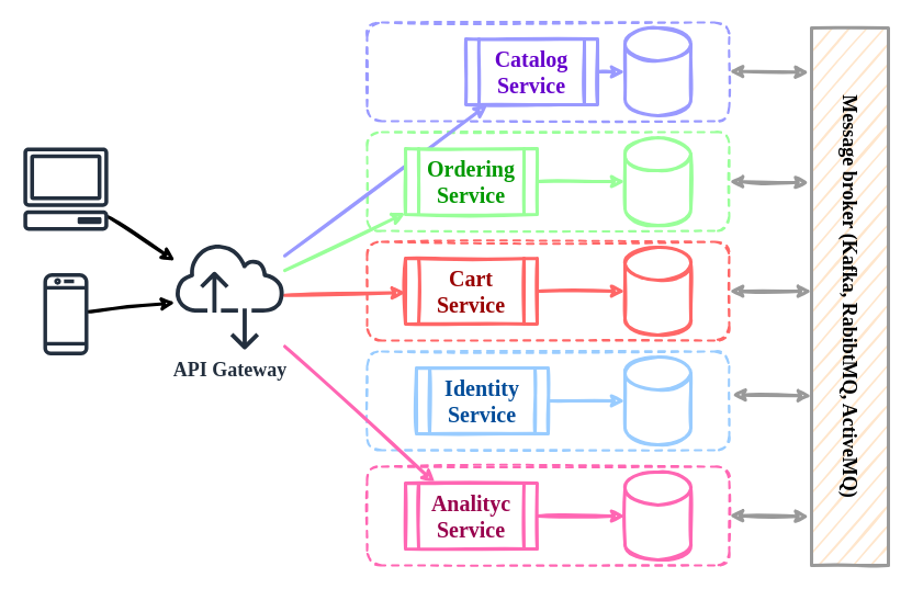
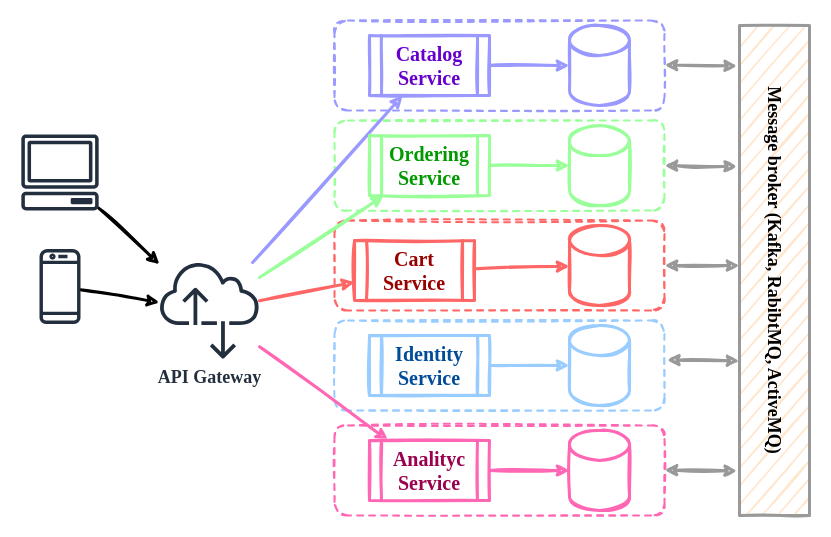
  <mxCell id="0" />
  <mxCell id="1" parent="0" />
  <mxCell id="2" value="" style="rounded=1;whiteSpace=wrap;html=1;strokeWidth=2;fontFamily=Architects Daughter;fontSize=16;fillColor=none;dashed=1;strokeColor=#FF66B3;sketch=1;" vertex="1" parent="1"><mxGeometry x="334" y="425" width="330" height="90" as="geometry" /></mxCell>
  <mxCell id="3" value="" style="rounded=1;whiteSpace=wrap;html=1;strokeWidth=2;fontFamily=Architects Daughter;fontSize=16;fillColor=none;dashed=1;strokeColor=#99CCFF;sketch=1;" vertex="1" parent="1"><mxGeometry x="334" y="320" width="330" height="90" as="geometry" /></mxCell>
  <mxCell id="4" value="" style="rounded=1;whiteSpace=wrap;html=1;strokeWidth=2;fontFamily=Architects Daughter;fontSize=16;fillColor=none;dashed=1;strokeColor=#FF6666;sketch=1;" vertex="1" parent="1"><mxGeometry x="334" y="220" width="330" height="90" as="geometry" /></mxCell>
  <mxCell id="5" value="" style="rounded=1;whiteSpace=wrap;html=1;strokeWidth=2;fontFamily=Architects Daughter;fontSize=16;fillColor=none;dashed=1;strokeColor=#99FF99;sketch=1;" vertex="1" parent="1"><mxGeometry x="334" y="120" width="330" height="90" as="geometry" /></mxCell>
  <mxCell id="6" value="" style="rounded=1;whiteSpace=wrap;html=1;strokeWidth=2;fontFamily=Architects Daughter;fontSize=16;fillColor=none;dashed=1;strokeColor=#9999FF;sketch=1;" vertex="1" parent="1"><mxGeometry x="334" y="20" width="330" height="90" as="geometry" /></mxCell>
  <mxCell id="7" style="edgeStyle=none;rounded=0;orthogonalLoop=1;jettySize=auto;html=1;strokeWidth=3;fontFamily=Architects Daughter;fontSize=16;sketch=1;" edge="1" parent="1" source="8" target="15"><mxGeometry relative="1" as="geometry" /></mxCell>
  <mxCell id="8" value="" style="outlineConnect=0;fontColor=#232F3E;gradientColor=none;fillColor=#232F3E;strokeColor=none;dashed=0;verticalLabelPosition=bottom;verticalAlign=top;align=center;html=1;fontSize=12;fontStyle=0;aspect=fixed;pointerEvents=1;shape=mxgraph.aws4.mobile_client;" vertex="1" parent="1"><mxGeometry x="39" y="247" width="41" height="78" as="geometry" /></mxCell>
  <mxCell id="9" style="edgeStyle=none;rounded=0;orthogonalLoop=1;jettySize=auto;html=1;strokeWidth=3;fontFamily=Architects Daughter;fontSize=16;sketch=1;" edge="1" parent="1" source="10" target="15"><mxGeometry relative="1" as="geometry" /></mxCell>
  <mxCell id="10" value="" style="outlineConnect=0;fontColor=#232F3E;gradientColor=none;fillColor=#232F3E;strokeColor=none;dashed=0;verticalLabelPosition=bottom;verticalAlign=top;align=center;html=1;fontSize=12;fontStyle=0;aspect=fixed;pointerEvents=1;shape=mxgraph.aws4.client;" vertex="1" parent="1"><mxGeometry x="20.5" y="134" width="78" height="76" as="geometry" /></mxCell>
  <mxCell id="11" style="edgeStyle=none;rounded=0;orthogonalLoop=1;jettySize=auto;html=1;strokeWidth=3;fontFamily=Architects Daughter;fontSize=16;sketch=1;strokeColor=#9999FF;" edge="1" parent="1" source="15" target="19"><mxGeometry relative="1" as="geometry" /></mxCell>
  <mxCell id="12" style="edgeStyle=none;rounded=0;orthogonalLoop=1;jettySize=auto;html=1;strokeWidth=3;fontFamily=Architects Daughter;fontSize=16;sketch=1;strokeColor=#99FF99;" edge="1" parent="1" source="15" target="21"><mxGeometry relative="1" as="geometry" /></mxCell>
  <mxCell id="13" style="edgeStyle=none;rounded=0;orthogonalLoop=1;jettySize=auto;html=1;strokeWidth=3;fontFamily=Architects Daughter;fontSize=16;sketch=1;strokeColor=#FF6666;" edge="1" parent="1" source="15" target="24"><mxGeometry relative="1" as="geometry" /></mxCell>
  <mxCell id="14" style="edgeStyle=none;rounded=0;orthogonalLoop=1;jettySize=auto;html=1;startArrow=none;startFill=0;strokeWidth=3;fontFamily=Architects Daughter;fontSize=16;sketch=1;strokeColor=#FF66B3;" edge="1" parent="1" source="15" target="35"><mxGeometry relative="1" as="geometry"><mxPoint x="249" y="445" as="targetPoint" /></mxGeometry></mxCell>
- <mxCell id="15" value="&lt;font face=&quot;Architects Daughter&quot; style=&quot;font-size: 18px&quot;&gt;&lt;b&gt;API Gateway&lt;/b&gt;&lt;/font&gt;" style="outlineConnect=0;fontColor=#232F3E;gradientColor=none;fillColor=#232F3E;strokeColor=none;dashed=0;verticalLabelPosition=bottom;verticalAlign=top;align=center;html=1;fontSize=12;fontStyle=0;aspect=fixed;pointerEvents=1;shape=mxgraph.aws4.internet_alt2;" vertex="1" parent="1"><mxGeometry x="159" y="220" width="100" height="100" as="geometry" /></mxCell>
+ <mxCell id="15" value="&lt;font face=&quot;Architects Daughter&quot; style=&quot;font-size: 18px&quot;&gt;&lt;b&gt;API Gateway&lt;/b&gt;&lt;/font&gt;" style="outlineConnect=0;fontColor=#232F3E;gradientColor=none;fillColor=#232F3E;strokeColor=none;dashed=0;verticalLabelPosition=bottom;verticalAlign=top;align=center;html=1;fontSize=12;fontStyle=0;aspect=fixed;pointerEvents=1;shape=mxgraph.aws4.internet_alt2;" vertex="1" parent="1"><mxGeometry x="159" y="260" width="100" height="100" as="geometry" /></mxCell>
  <mxCell id="16" value="" style="shape=cylinder2;whiteSpace=wrap;html=1;boundedLbl=1;backgroundOutline=1;size=15;strokeWidth=3;fontFamily=Architects Daughter;fontSize=16;strokeColor=#9999FF;sketch=1;" vertex="1" parent="1"><mxGeometry x="569" y="25" width="60" height="80" as="geometry" /></mxCell>
  <mxCell id="17" value="" style="shape=cylinder2;whiteSpace=wrap;html=1;boundedLbl=1;backgroundOutline=1;size=15;strokeWidth=3;fontFamily=Architects Daughter;fontSize=16;strokeColor=#99FF99;sketch=1;" vertex="1" parent="1"><mxGeometry x="569" y="125" width="60" height="80" as="geometry" /></mxCell>
  <mxCell id="18" style="edgeStyle=none;rounded=0;orthogonalLoop=1;jettySize=auto;html=1;strokeWidth=3;fontFamily=Architects Daughter;fontSize=16;strokeColor=#9999FF;sketch=1;" edge="1" parent="1" source="19" target="16"><mxGeometry relative="1" as="geometry" /></mxCell>
- <mxCell id="19" value="&lt;b style=&quot;font-size: 20px&quot;&gt;&lt;font color=&quot;#6600cc&quot;&gt;Catalog&lt;br&gt;Service&lt;/font&gt;&lt;/b&gt;" style="shape=process;whiteSpace=wrap;html=1;backgroundOutline=1;strokeWidth=3;fontFamily=Architects Daughter;fontSize=16;strokeColor=#9999FF;sketch=1;" vertex="1" parent="1"><mxGeometry x="424" y="35" width="120" height="60" as="geometry" /></mxCell>
+ <mxCell id="19" value="&lt;b style=&quot;font-size: 20px&quot;&gt;&lt;font color=&quot;#6600cc&quot;&gt;Catalog&lt;br&gt;Service&lt;/font&gt;&lt;/b&gt;" style="shape=process;whiteSpace=wrap;html=1;backgroundOutline=1;strokeWidth=3;fontFamily=Architects Daughter;fontSize=16;strokeColor=#9999FF;sketch=1;" vertex="1" parent="1"><mxGeometry x="369" y="35" width="120" height="60" as="geometry" /></mxCell>
  <mxCell id="20" style="edgeStyle=none;rounded=0;orthogonalLoop=1;jettySize=auto;html=1;strokeWidth=3;fontFamily=Architects Daughter;fontSize=16;strokeColor=#99FF99;sketch=1;" edge="1" parent="1" source="21" target="17"><mxGeometry relative="1" as="geometry" /></mxCell>
  <mxCell id="21" value="&lt;b style=&quot;font-size: 20px&quot;&gt;&lt;font color=&quot;#009900&quot;&gt;Ordering&lt;br&gt;Service&lt;/font&gt;&lt;/b&gt;" style="shape=process;whiteSpace=wrap;html=1;backgroundOutline=1;strokeWidth=3;fontFamily=Architects Daughter;fontSize=16;strokeColor=#99FF99;sketch=1;" vertex="1" parent="1"><mxGeometry x="369" y="135" width="120" height="60" as="geometry" /></mxCell>
  <mxCell id="22" value="" style="shape=cylinder2;whiteSpace=wrap;html=1;boundedLbl=1;backgroundOutline=1;size=15;strokeWidth=3;fontFamily=Architects Daughter;fontSize=16;strokeColor=#FF6666;sketch=1;" vertex="1" parent="1"><mxGeometry x="569" y="225" width="60" height="80" as="geometry" /></mxCell>
  <mxCell id="23" style="edgeStyle=none;rounded=0;orthogonalLoop=1;jettySize=auto;html=1;strokeWidth=3;fontFamily=Architects Daughter;fontSize=16;strokeColor=#FF6666;sketch=1;" edge="1" parent="1" source="24" target="22"><mxGeometry relative="1" as="geometry" /></mxCell>
- <mxCell id="24" value="&lt;b style=&quot;font-size: 20px&quot;&gt;&lt;font color=&quot;#990000&quot;&gt;Cart&lt;br&gt;Service&lt;/font&gt;&lt;/b&gt;" style="shape=process;whiteSpace=wrap;html=1;backgroundOutline=1;strokeWidth=3;fontFamily=Architects Daughter;fontSize=16;strokeColor=#FF6666;sketch=1;" vertex="1" parent="1"><mxGeometry x="369" y="235" width="120" height="60" as="geometry" /></mxCell>
+ <mxCell id="24" value="&lt;b style=&quot;font-size: 20px&quot;&gt;&lt;font color=&quot;#990000&quot;&gt;Cart&lt;br&gt;Service&lt;/font&gt;&lt;/b&gt;" style="shape=process;whiteSpace=wrap;html=1;backgroundOutline=1;strokeWidth=3;fontFamily=Architects Daughter;fontSize=16;strokeColor=#FF6666;sketch=1;" vertex="1" parent="1"><mxGeometry x="354" y="240" width="120" height="60" as="geometry" /></mxCell>
  <mxCell id="25" value="" style="shape=cylinder2;whiteSpace=wrap;html=1;boundedLbl=1;backgroundOutline=1;size=15;strokeWidth=3;fontFamily=Architects Daughter;fontSize=16;strokeColor=#99CCFF;sketch=1;" vertex="1" parent="1"><mxGeometry x="569" y="325" width="60" height="80" as="geometry" /></mxCell>
  <mxCell id="26" style="edgeStyle=none;rounded=0;orthogonalLoop=1;jettySize=auto;html=1;strokeWidth=3;fontFamily=Architects Daughter;fontSize=16;strokeColor=#99CCFF;sketch=1;" edge="1" parent="1" source="27" target="25"><mxGeometry relative="1" as="geometry" /></mxCell>
- <mxCell id="27" value="&lt;b style=&quot;font-size: 20px&quot;&gt;&lt;font color=&quot;#004c99&quot;&gt;Identity&lt;br&gt;Service&lt;/font&gt;&lt;/b&gt;" style="shape=process;whiteSpace=wrap;html=1;backgroundOutline=1;strokeWidth=3;fontFamily=Architects Daughter;fontSize=16;strokeColor=#99CCFF;sketch=1;" vertex="1" parent="1"><mxGeometry x="379" y="335" width="120" height="60" as="geometry" /></mxCell>
+ <mxCell id="27" value="&lt;b style=&quot;font-size: 20px&quot;&gt;&lt;font color=&quot;#004c99&quot;&gt;Identity&lt;br&gt;Service&lt;/font&gt;&lt;/b&gt;" style="shape=process;whiteSpace=wrap;html=1;backgroundOutline=1;strokeWidth=3;fontFamily=Architects Daughter;fontSize=16;strokeColor=#99CCFF;sketch=1;" vertex="1" parent="1"><mxGeometry x="369" y="335" width="120" height="60" as="geometry" /></mxCell>
  <mxCell id="28" value="&lt;b&gt;&lt;font style=&quot;font-size: 18px&quot;&gt;Message broker (Kafka, RabibtMQ, ActiveMQ)&lt;/font&gt;&lt;/b&gt;" style="rounded=0;whiteSpace=wrap;html=1;strokeWidth=3;fontFamily=Architects Daughter;fontSize=16;verticalAlign=middle;horizontal=0;direction=east;rotation=-180;sketch=1;strokeColor=#999999;fillColor=#ffe6cc;" vertex="1" parent="1"><mxGeometry x="739" y="25" width="70" height="490" as="geometry" /></mxCell>
  <mxCell id="29" style="edgeStyle=none;rounded=0;orthogonalLoop=1;jettySize=auto;html=1;exitX=1;exitY=0.5;exitDx=0;exitDy=0;strokeWidth=3;fontFamily=Architects Daughter;fontSize=16;startArrow=classic;startFill=1;entryX=1;entryY=0.51;entryDx=0;entryDy=0;entryPerimeter=0;sketch=1;strokeColor=#999999;" edge="1" parent="1" source="4" target="28"><mxGeometry relative="1" as="geometry"><mxPoint x="709" y="245" as="targetPoint" /></mxGeometry></mxCell>
  <mxCell id="30" style="edgeStyle=none;rounded=0;orthogonalLoop=1;jettySize=auto;html=1;exitX=1;exitY=0.5;exitDx=0;exitDy=0;entryX=1.034;entryY=0.395;entryDx=0;entryDy=0;entryPerimeter=0;strokeWidth=3;fontFamily=Architects Daughter;fontSize=16;startArrow=classic;startFill=1;sketch=1;strokeColor=#999999;" edge="1" parent="1"><mxGeometry relative="1" as="geometry"><mxPoint x="666.38" y="359.52" as="sourcePoint" /><mxPoint x="739" y="360.47" as="targetPoint" /></mxGeometry></mxCell>
  <mxCell id="31" style="edgeStyle=none;rounded=0;orthogonalLoop=1;jettySize=auto;html=1;exitX=1;exitY=0.5;exitDx=0;exitDy=0;entryX=1.034;entryY=0.395;entryDx=0;entryDy=0;entryPerimeter=0;strokeWidth=3;fontFamily=Architects Daughter;fontSize=16;startArrow=classic;startFill=1;sketch=1;strokeColor=#999999;" edge="1" parent="1"><mxGeometry relative="1" as="geometry"><mxPoint x="664" y="165" as="sourcePoint" /><mxPoint x="736.62" y="165.95" as="targetPoint" /></mxGeometry></mxCell>
  <mxCell id="32" style="edgeStyle=none;rounded=0;orthogonalLoop=1;jettySize=auto;html=1;exitX=1;exitY=0.5;exitDx=0;exitDy=0;entryX=1.034;entryY=0.395;entryDx=0;entryDy=0;entryPerimeter=0;strokeWidth=3;fontFamily=Architects Daughter;fontSize=16;startArrow=classic;startFill=1;sketch=1;strokeColor=#999999;" edge="1" parent="1"><mxGeometry relative="1" as="geometry"><mxPoint x="664" y="64.53" as="sourcePoint" /><mxPoint x="736.62" y="65.48" as="targetPoint" /></mxGeometry></mxCell>
  <mxCell id="33" value="" style="shape=cylinder2;whiteSpace=wrap;html=1;boundedLbl=1;backgroundOutline=1;size=15;strokeWidth=3;fontFamily=Architects Daughter;fontSize=16;strokeColor=#FF66B3;sketch=1;" vertex="1" parent="1"><mxGeometry x="569" y="430" width="60" height="80" as="geometry" /></mxCell>
  <mxCell id="34" style="edgeStyle=none;rounded=0;orthogonalLoop=1;jettySize=auto;html=1;strokeWidth=3;fontFamily=Architects Daughter;fontSize=16;strokeColor=#FF66B3;sketch=1;" edge="1" parent="1" source="35" target="33"><mxGeometry relative="1" as="geometry" /></mxCell>
  <mxCell id="35" value="&lt;b style=&quot;font-size: 20px&quot;&gt;&lt;font color=&quot;#99004d&quot;&gt;Analityc&lt;br&gt;Service&lt;/font&gt;&lt;/b&gt;" style="shape=process;whiteSpace=wrap;html=1;backgroundOutline=1;strokeWidth=3;fontFamily=Architects Daughter;fontSize=16;strokeColor=#FF66B3;sketch=1;" vertex="1" parent="1"><mxGeometry x="369" y="440" width="120" height="60" as="geometry" /></mxCell>
  <mxCell id="36" style="edgeStyle=none;rounded=0;orthogonalLoop=1;jettySize=auto;html=1;exitX=1;exitY=0.5;exitDx=0;exitDy=0;entryX=1.034;entryY=0.395;entryDx=0;entryDy=0;entryPerimeter=0;strokeWidth=3;fontFamily=Architects Daughter;fontSize=16;startArrow=classic;startFill=1;sketch=1;strokeColor=#999999;" edge="1" parent="1"><mxGeometry relative="1" as="geometry"><mxPoint x="664" y="469.52" as="sourcePoint" /><mxPoint x="736.62" y="470.47" as="targetPoint" /></mxGeometry></mxCell>
